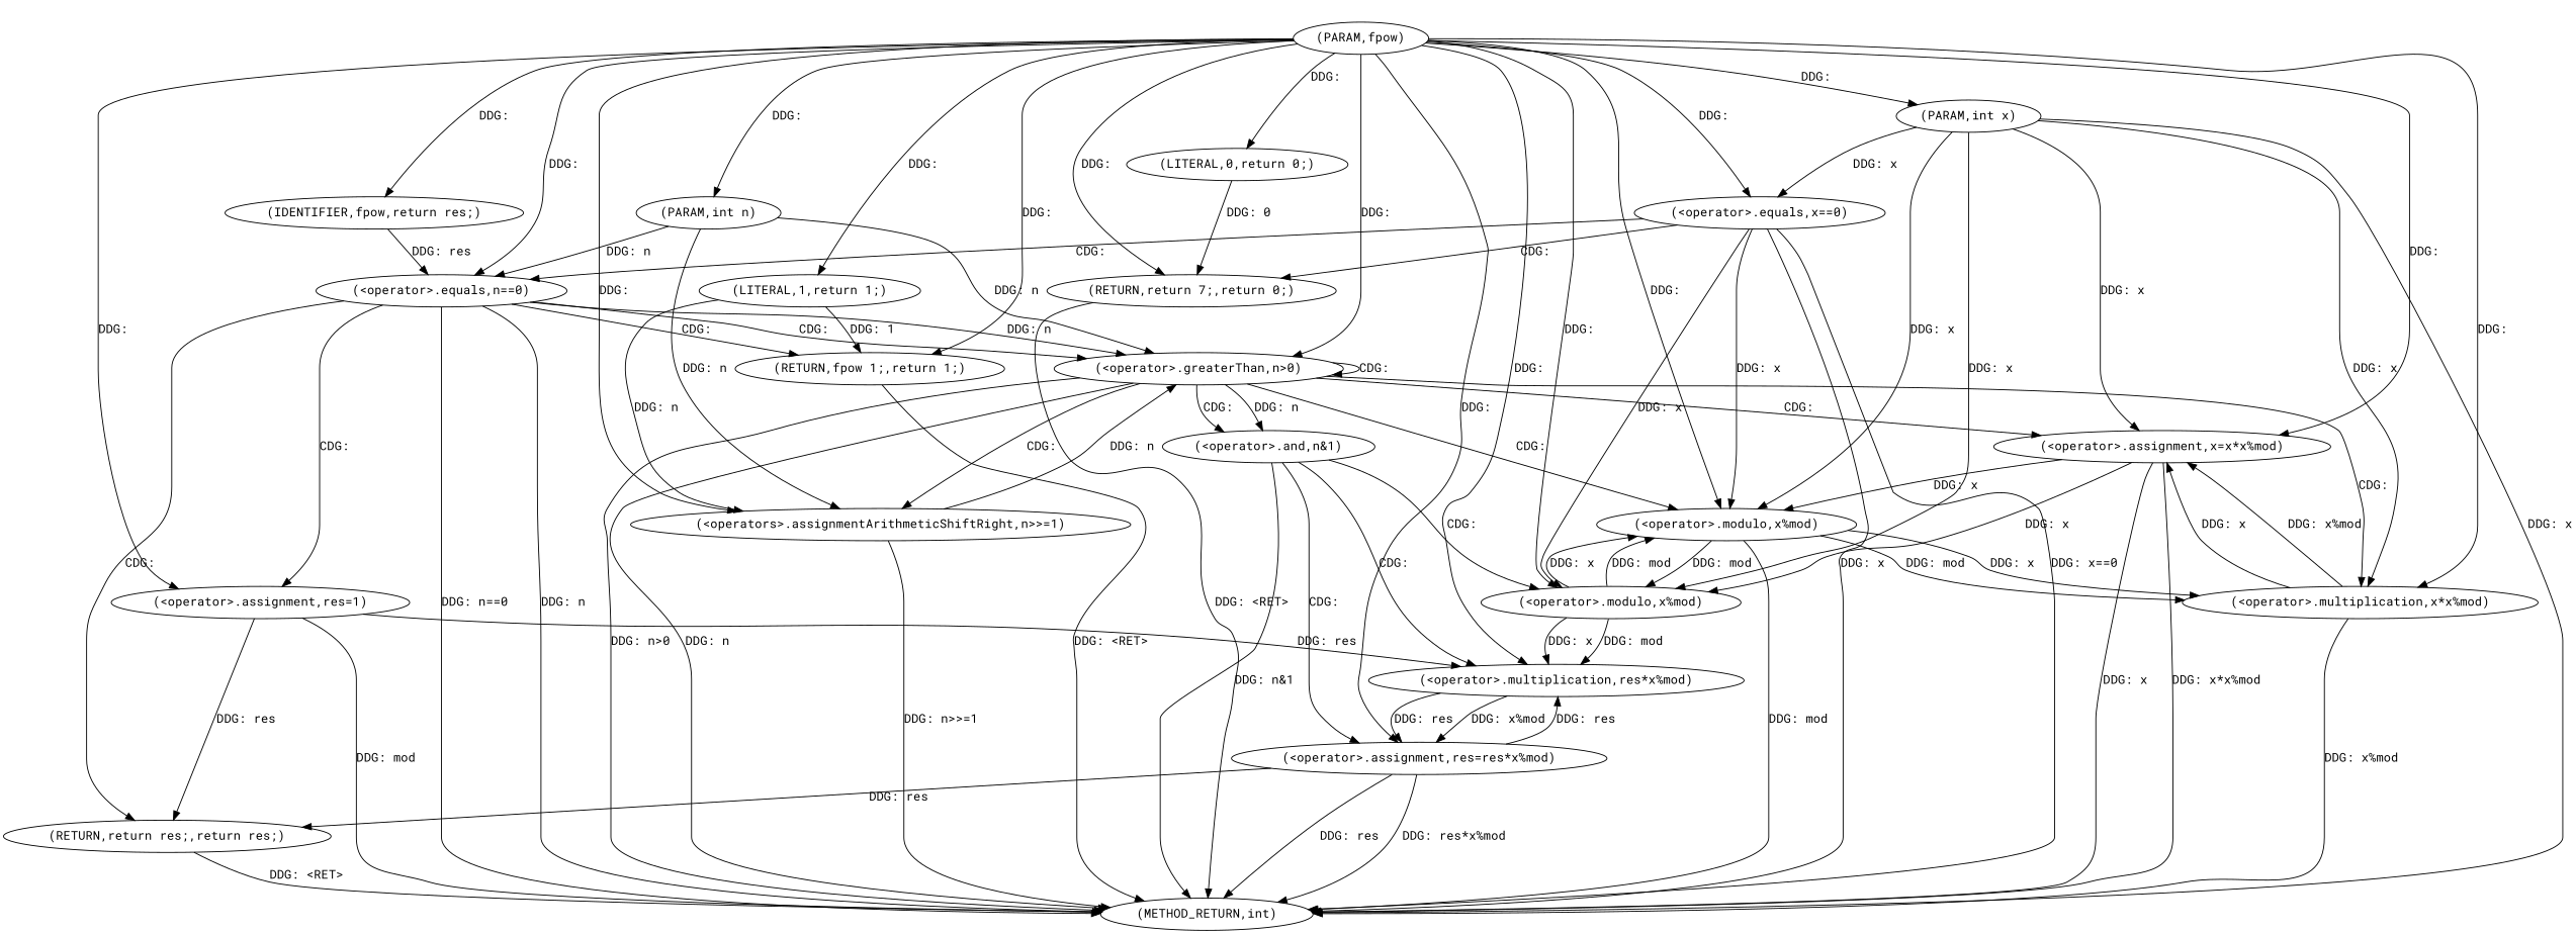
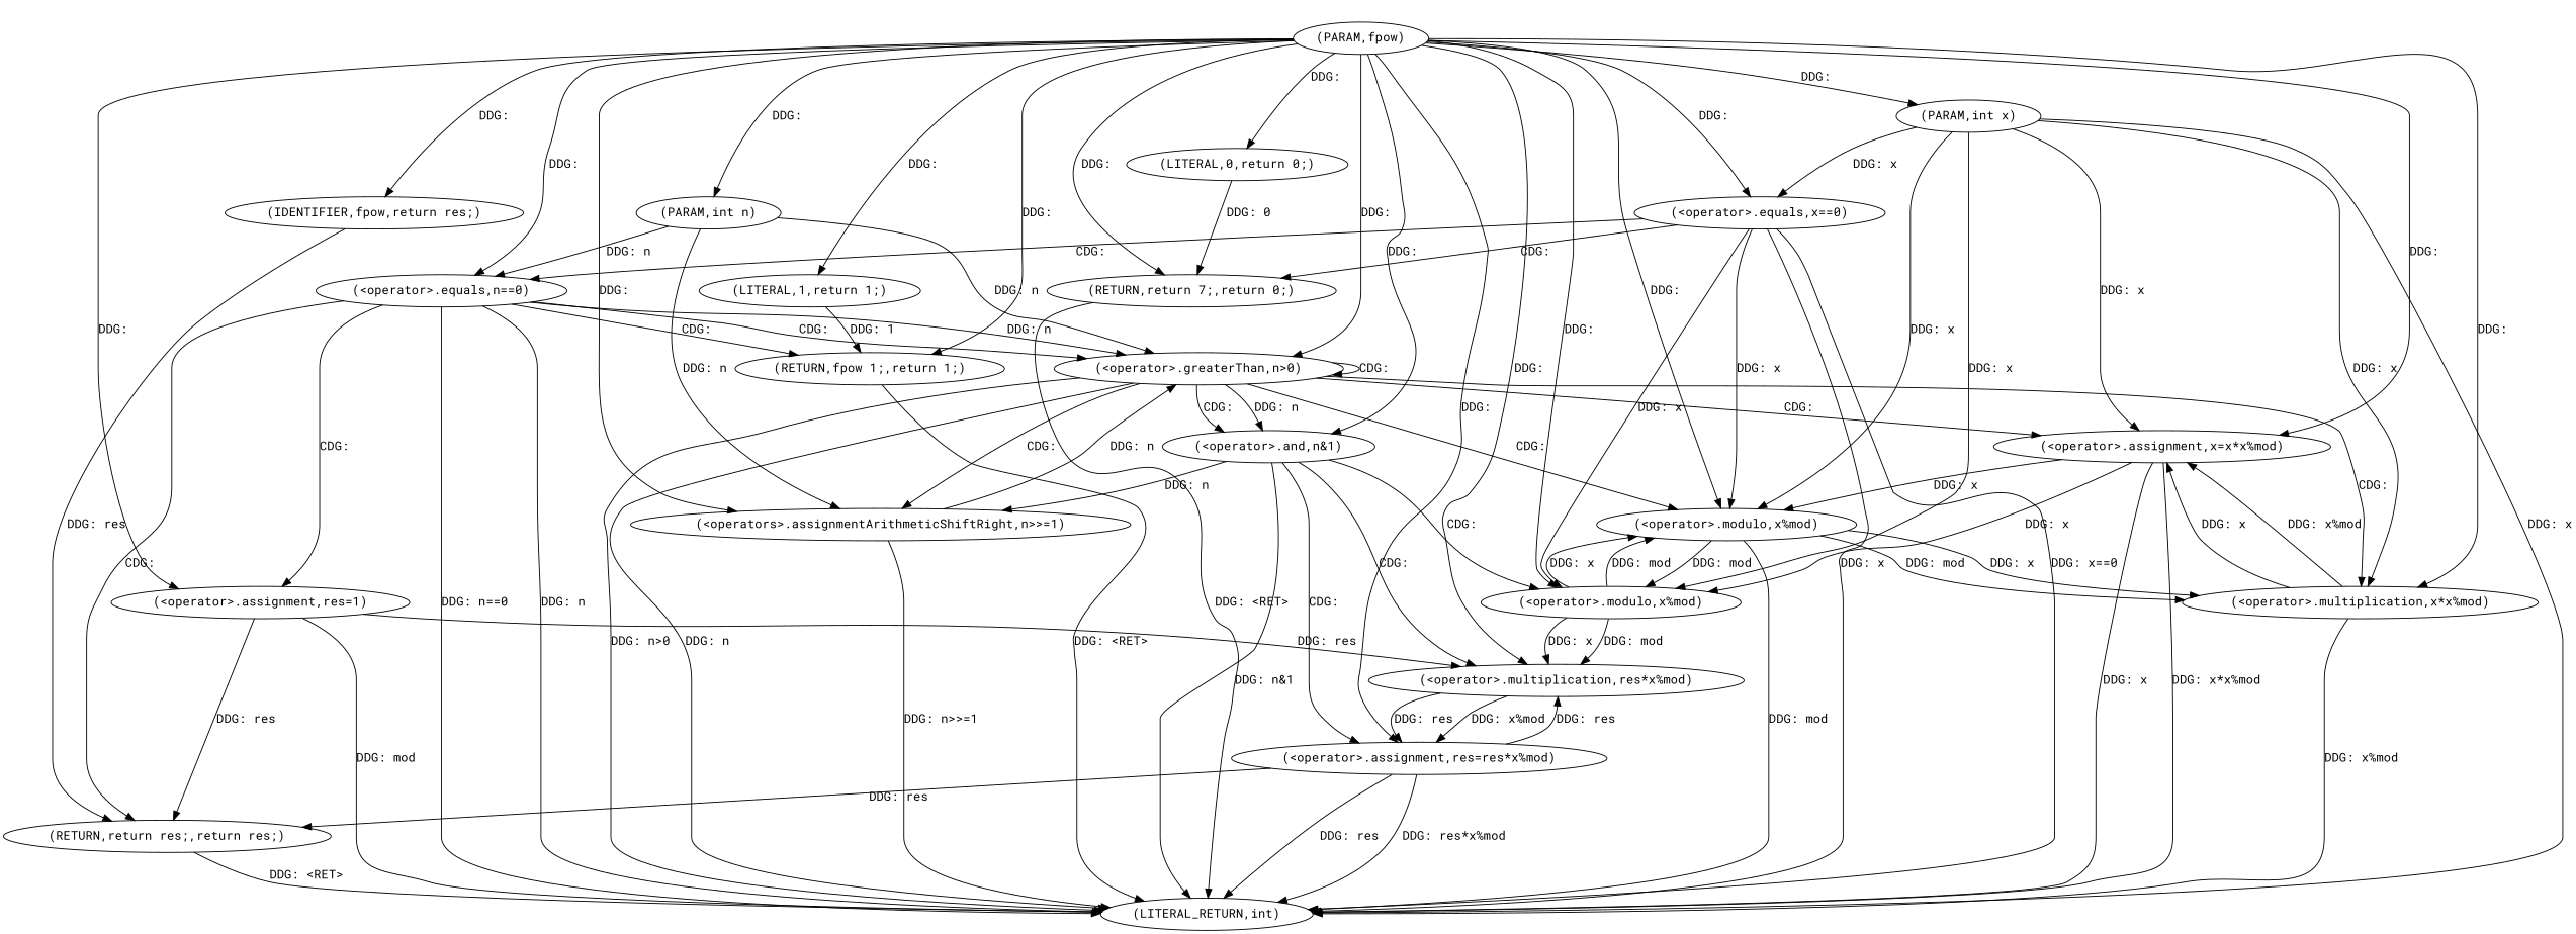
  digraph {
    fontname="Roboto Mono"
    node [fontname="Roboto Mono"]
    edge [fontname="Roboto Mono"]
    n1 [label="(PARAM,fpow)"]
    n2 [label="(PARAM,int x)"]
    n3 [label="(PARAM,int n)"]
    n4 [label="(<operator>.assignment,res=1)"]
    n5 [label="(<operator>.equals,x==0)"]
    n6 [label="(RETURN,return 7;,return 0;)"]
    n7 [label="(<operator>.equals,n==0)"]
    n8 [label="(RETURN,fpow 1;,return 1;)"]
    n9 [label="(<operator>.greaterThan,n>0)"]
    n10 [label="(IDENTIFIER,fpow,return res;)"]
    n11 [label="(LITERAL,0,return 0;)"]
    n12 [label="(LITERAL,1,return 1;)"]
    n13 [label="(<operator>.assignment,x=x*x%mod)"]
    n14 [label="(<operators>.assignmentArithmeticShiftRight,n>>=1)"]
    n15 [label="(<operator>.and,n&1)"]
    n16 [label="(<operator>.assignment,res=res*x%mod)"]
    n17 [label="(<operator>.multiplication,x*x%mod)"]
    n18 [label="(<operator>.multiplication,res*x%mod)"]
    n19 [label="(<operator>.modulo,x%mod)"]
    n20 [label="(<operator>.modulo,x%mod)"]
-   n21 [label="(METHOD_RETURN,int)"]
+   n21 [label="(LITERAL_RETURN,int)"]
    n22 [label="(RETURN,return res;,return res;)"]
    n1 -> n2 [label="DDG: "]
    n1 -> n3 [label="DDG: "]
    n1 -> n4 [label="DDG: "]
    n1 -> n5 [label="DDG: "]
    n1 -> n6 [label="DDG: "]
    n1 -> n7 [label="DDG: "]
    n1 -> n8 [label="DDG: "]
    n1 -> n9 [label="DDG: "]
    n1 -> n10 [label="DDG: "]
    n1 -> n11 [label="DDG: "]
    n1 -> n12 [label="DDG: "]
    n1 -> n13 [label="DDG: "]
    n1 -> n14 [label="DDG: "]
+   n1 -> n15 [label="DDG: "]
    n1 -> n16 [label="DDG: "]
    n1 -> n17 [label="DDG: "]
    n1 -> n18 [label="DDG: "]
    n1 -> n19 [label="DDG: "]
    n1 -> n20 [label="DDG: "]
    n2 -> n5 [label="DDG: x"]
    n2 -> n13 [label="DDG: x"]
    n2 -> n17 [label="DDG: x"]
    n2 -> n19 [label="DDG: x"]
    n2 -> n20 [label="DDG: x"]
    n2 -> n21 [label="DDG: x"]
    n3 -> n7 [label="DDG: n"]
    n3 -> n9 [label="DDG: n"]
    n3 -> n14 [label="DDG: n"]
    n4 -> n18 [label="DDG: res"]
    n4 -> n21 [label="DDG: mod"]
    n4 -> n22 [label="DDG: res"]
    n5 -> n6 [label="CDG: "]
    n5 -> n7 [label="CDG: "]
    n5 -> n19 [label="DDG: x"]
    n5 -> n20 [label="DDG: x"]
    n5 -> n21 [label="DDG: x"]
    n5 -> n21 [label="DDG: x==0"]
    n6 -> n21 [label="DDG: <RET>"]
    n7 -> n4 [label="CDG: "]
    n7 -> n8 [label="CDG: "]
    n7 -> n9 [label="DDG: n"]
    n7 -> n9 [label="CDG: "]
    n7 -> n21 [label="DDG: n"]
    n7 -> n21 [label="DDG: n==0"]
    n7 -> n22 [label="CDG: "]
    n8 -> n21 [label="DDG: <RET>"]
    n9 -> n9 [label="CDG: "]
    n9 -> n13 [label="CDG: "]
    n9 -> n14 [label="CDG: "]
    n9 -> n15 [label="DDG: n"]
    n9 -> n15 [label="CDG: "]
    n9 -> n17 [label="CDG: "]
    n9 -> n19 [label="CDG: "]
    n9 -> n21 [label="DDG: n"]
    n9 -> n21 [label="DDG: n>0"]
-   n10 -> n7 [label="DDG: res"]
+   n10 -> n22 [label="DDG: res"]
    n11 -> n6 [label="DDG: 0"]
    n12 -> n8 [label="DDG: 1"]
    n13 -> n19 [label="DDG: x"]
    n13 -> n20 [label="DDG: x"]
    n13 -> n21 [label="DDG: x"]
    n13 -> n21 [label="DDG: x*x%mod"]
    n14 -> n9 [label="DDG: n"]
    n14 -> n21 [label="DDG: n>>=1"]
-   n12 -> n14 [label="DDG: n"]
+   n15 -> n14 [label="DDG: n"]
    n15 -> n16 [label="CDG: "]
    n15 -> n18 [label="CDG: "]
    n15 -> n20 [label="CDG: "]
    n15 -> n21 [label="DDG: n&1"]
    n16 -> n18 [label="DDG: res"]
    n16 -> n21 [label="DDG: res"]
    n16 -> n21 [label="DDG: res*x%mod"]
    n16 -> n22 [label="DDG: res"]
    n17 -> n13 [label="DDG: x%mod"]
    n17 -> n13 [label="DDG: x"]
    n17 -> n21 [label="DDG: x%mod"]
    n18 -> n16 [label="DDG: res"]
    n18 -> n16 [label="DDG: x%mod"]
    n19 -> n17 [label="DDG: x"]
    n19 -> n17 [label="DDG: mod"]
    n19 -> n20 [label="DDG: mod"]
    n19 -> n21 [label="DDG: mod"]
    n20 -> n18 [label="DDG: mod"]
    n20 -> n18 [label="DDG: x"]
    n20 -> n19 [label="DDG: x"]
    n20 -> n19 [label="DDG: mod"]
    n22 -> n21 [label="DDG: <RET>"]
  }
